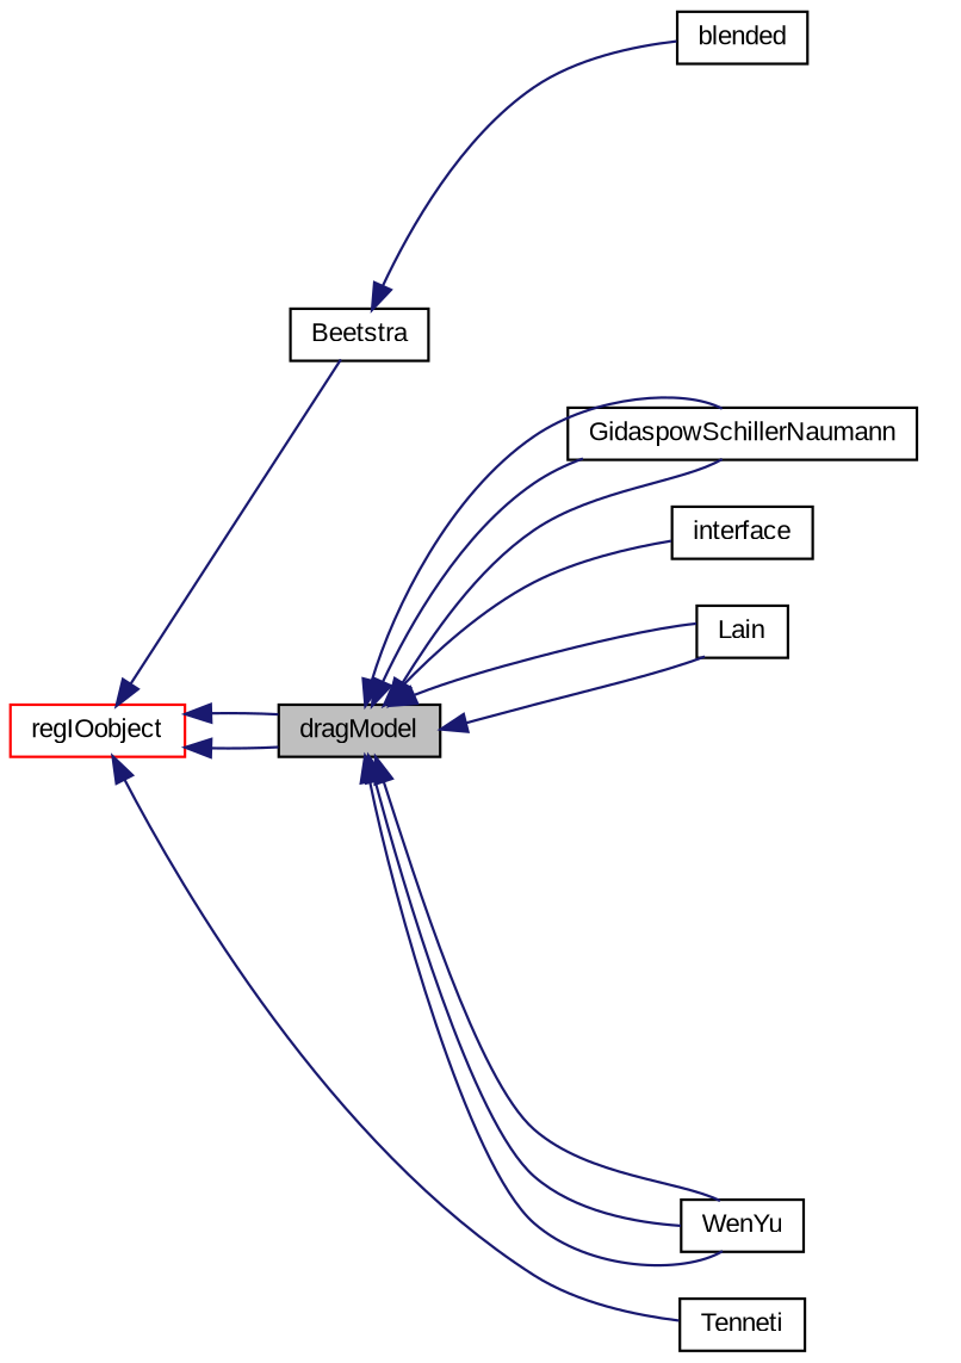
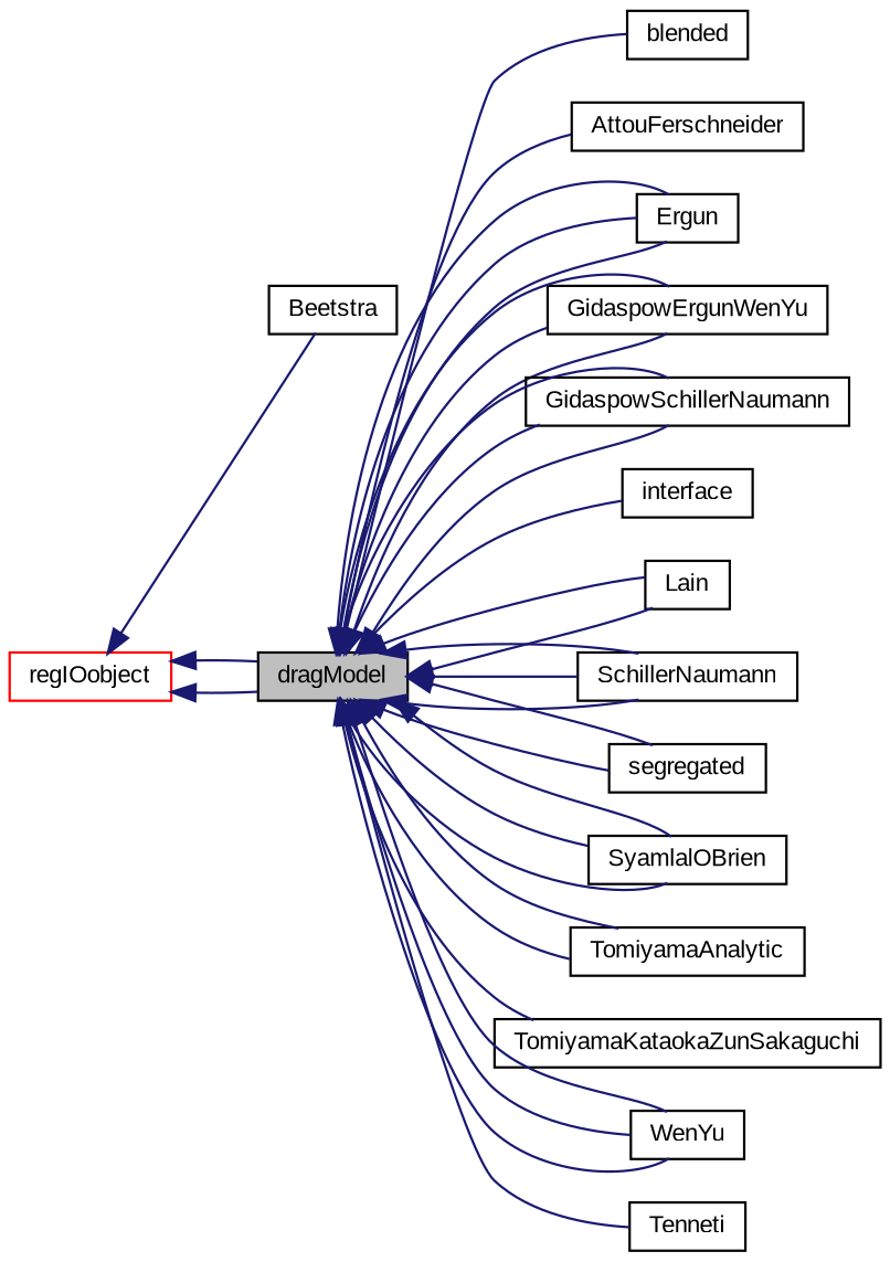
  digraph {
    fontname="Liberation Sans"
    rankdir=LR
    node [color=black fontname="Liberation Sans" fontsize=10 shape=record]
    edge [color=midnightblue dir=back fontname="Liberation Sans" fontsize=10 labelfontname=Helvetica labelfontsize=10 style=solid]
    n1 [fillcolor=grey75 fontcolor=black height=0.2 label=dragModel style=filled width=0.4]
+   n2 [height=0.2 label=AttouFerschneider width=0.4]
    n3 [height=0.2 label=blended width=0.4]
+   n4 [height=0.2 label=Ergun width=0.4]
+   n5 [height=0.2 label=GidaspowErgunWenYu width=0.4]
    n6 [height=0.2 label=GidaspowSchillerNaumann width=0.4]
    n7 [height=0.2 label=interface width=0.4]
    n8 [height=0.2 label=Lain width=0.4]
+   n9 [height=0.2 label=SchillerNaumann width=0.4]
+   n10 [height=0.2 label=segregated width=0.4]
+   n11 [height=0.2 label=SyamlalOBrien width=0.4]
    n12 [height=0.2 label=Tenneti width=0.4]
+   n13 [height=0.2 label=TomiyamaAnalytic width=0.4]
+   n14 [height=0.2 label=TomiyamaKataokaZunSakaguchi width=0.4]
    n15 [height=0.2 label=WenYu width=0.4]
    n16 [height=0.2 label=Beetstra width=0.4]
    n17 [color=red height=0.2 label=regIOobject width=0.4]
-   n16 -> n3
+   n1 -> n2
+   n1 -> n3
+   n1 -> n4
+   n1 -> n4
+   n1 -> n4
+   n1 -> n5
+   n1 -> n5
+   n1 -> n5
    n1 -> n6
    n1 -> n6
    n1 -> n6
    n1 -> n7
    n1 -> n8
    n1 -> n8
-   n17 -> n12
+   n1 -> n9
+   n1 -> n9
+   n1 -> n9
+   n1 -> n10
+   n1 -> n10
+   n1 -> n11
+   n1 -> n11
+   n1 -> n11
+   n1 -> n12
+   n1 -> n13
+   n1 -> n13
+   n1 -> n14
    n1 -> n15
    n1 -> n15
    n1 -> n15
    n17 -> n1
    n17 -> n1
    n17 -> n16
  }
